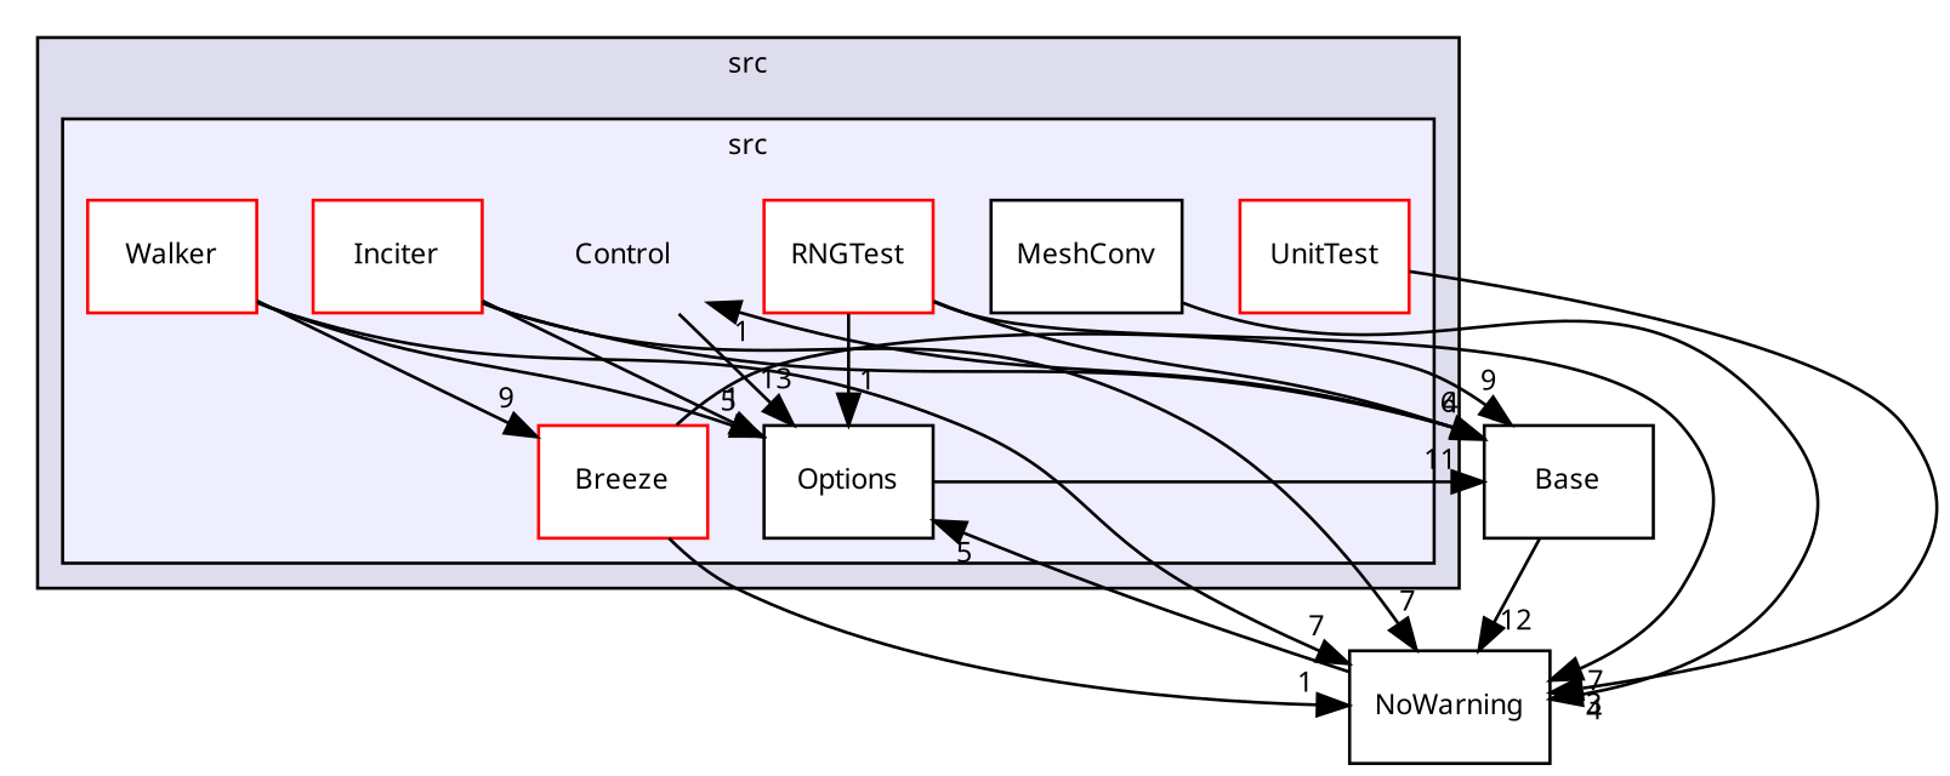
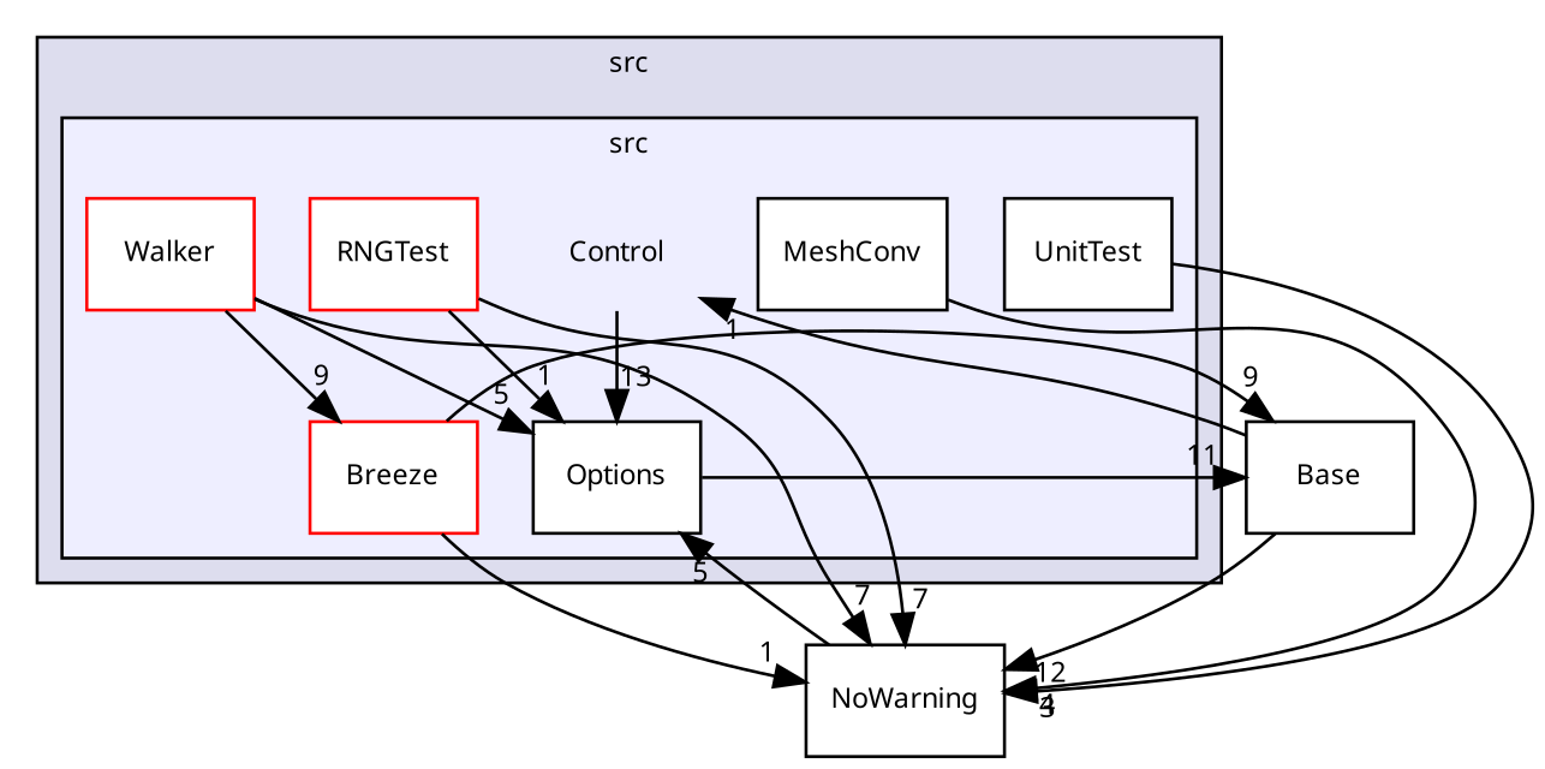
  digraph {
    compound=true
    node [fontname="sans-serif" fontsize=9 shape=box color=red fillcolor=white style=filled]
    edge [headlabel=1 labeldistance=1.5 labelfontname="sans-serif" labelfontsize=9]
    n1 [label=Control shape=plaintext color="" fillcolor="" style=""]
    n2 [label=Breeze]
-   n3 [label=Inciter]
    n4 [color=black label=MeshConv]
    n5 [color=black label=Options]
    n6 [label=RNGTest]
-   n7 [label=UnitTest]
+   n7 [color=black label=UnitTest]
    n8 [label=Walker]
    n9 [label=NoWarning color="" fillcolor="" style=""]
    n10 [label=Base color="" fillcolor="" style=""]
    subgraph cluster_1 {
      bgcolor="#ddddee"
      fontname="sans-serif"
      fontsize=9
      label=src
      pencolor=black
      subgraph cluster_2 {
        bgcolor="#eeeeff"
        fontname="sans-serif"
        fontsize=9
        label=src
        pencolor=black
        n1
        n2
-       n3
        n4
        n5
        n6
        n7
        n8
      }
    }
    n1 -> n5 [headlabel=13]
    n2 -> n9
    n2 -> n10 [headlabel=9]
-   n3 -> n5
-   n3 -> n9 [headlabel=7]
-   n3 -> n10 [headlabel=6]
    n4 -> n9 [headlabel=4]
    n5 -> n10 [headlabel=11]
    n6 -> n5
    n6 -> n9 [headlabel=7]
-   n6 -> n10 [headlabel=4]
    n7 -> n9 [headlabel=3]
    n8 -> n2 [headlabel=9]
    n8 -> n5 [headlabel=5]
    n8 -> n9 [headlabel=7]
    n9 -> n5 [headlabel=5]
    n10 -> n1
    n10 -> n9 [headlabel=12]
  }
